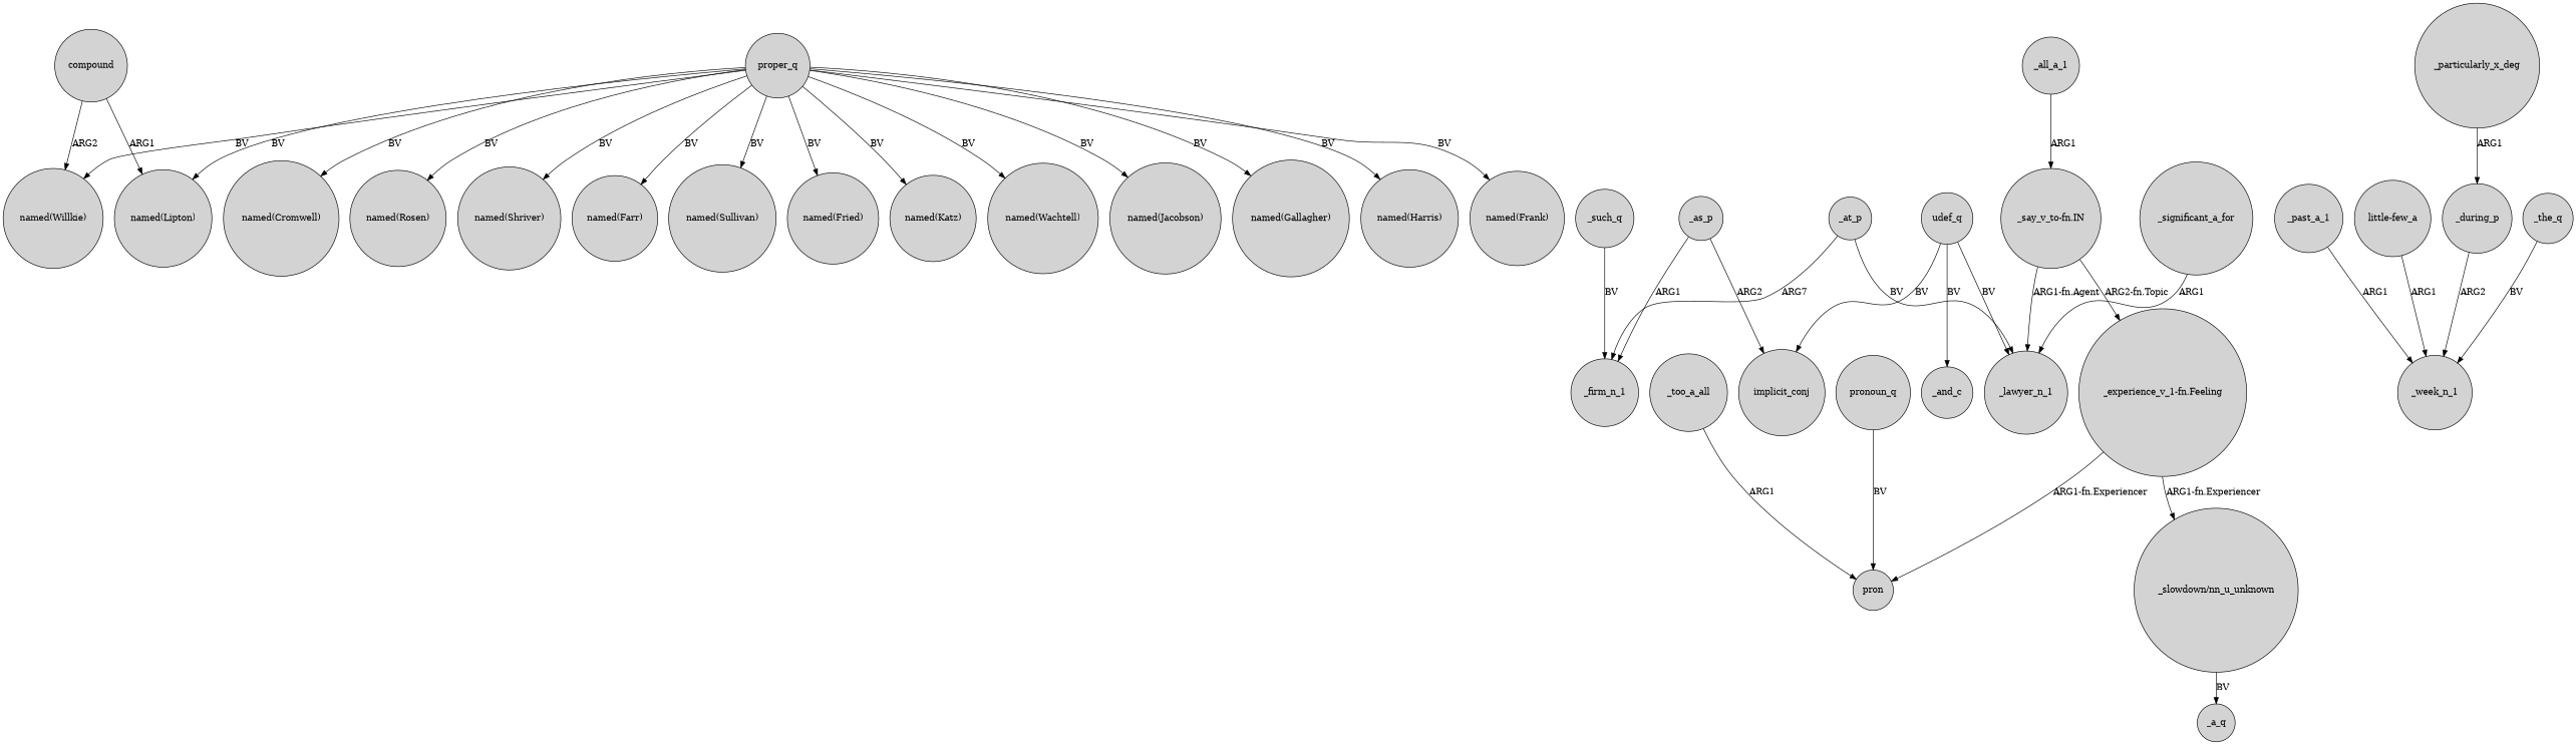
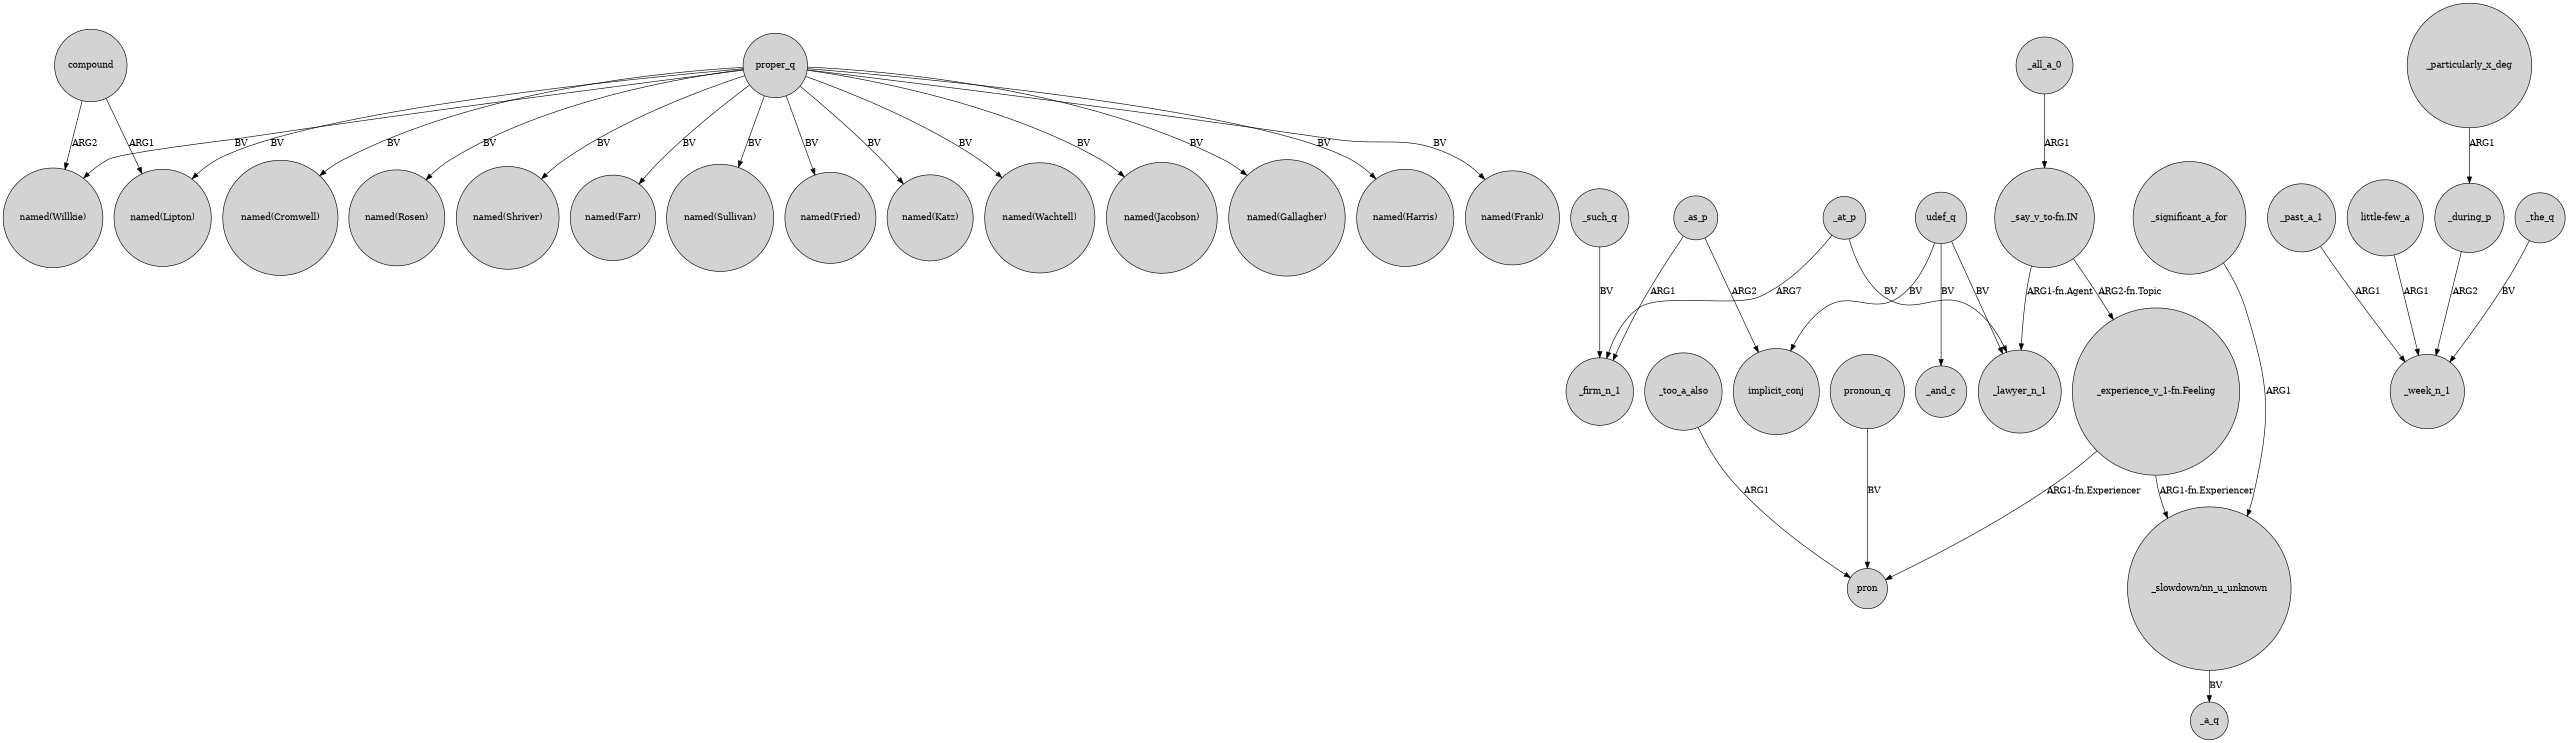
  digraph {
    node [shape=circle style=filled]
    proper_q
    "named(Willkie)"
    "named(Cromwell)"
    "named(Lipton)"
    "named(Rosen)"
    "named(Shriver)"
    "named(Farr)"
    "named(Sullivan)"
    "named(Fried)"
    "named(Katz)"
    "named(Wachtell)"
    "named(Jacobson)"
    "named(Gallagher)"
    "named(Harris)"
    "named(Frank)"
    _such_q
    _firm_n_1
    _past_a_1
    _week_n_1
    "_say_v_to-fn.IN"
    _lawyer_n_1
    "_experience_v_1-fn.Feeling"
    pron
    "_slowdown/nn_u_unknown"
    "little-few_a"
    compound
    _a_q
    _at_p
    udef_q
    implicit_conj
    _and_c
-   _all_a_1
-   _too_a_also [label=_too_a_all]
+   _all_a_1 [label=_all_a_0]
+   _too_a_also
    pronoun_q
    _particularly_x_deg
    _during_p
    _the_q
    _as_p
    _significant_a_for
    proper_q -> "named(Willkie)" [label=BV]
    proper_q -> "named(Cromwell)" [label=BV]
    proper_q -> "named(Lipton)" [label=BV]
    proper_q -> "named(Rosen)" [label=BV]
    proper_q -> "named(Shriver)" [label=BV]
    proper_q -> "named(Farr)" [label=BV]
    proper_q -> "named(Sullivan)" [label=BV]
    proper_q -> "named(Fried)" [label=BV]
    proper_q -> "named(Katz)" [label=BV]
    proper_q -> "named(Wachtell)" [label=BV]
    proper_q -> "named(Jacobson)" [label=BV]
    proper_q -> "named(Gallagher)" [label=BV]
    proper_q -> "named(Harris)" [label=BV]
    proper_q -> "named(Frank)" [label=BV]
    _such_q -> _firm_n_1 [label=BV]
    _past_a_1 -> _week_n_1 [label=ARG1]
    "_say_v_to-fn.IN" -> _lawyer_n_1 [label="ARG1-fn.Agent"]
    "_say_v_to-fn.IN" -> "_experience_v_1-fn.Feeling" [label="ARG2-fn.Topic"]
    "_experience_v_1-fn.Feeling" -> pron [label="ARG1-fn.Experiencer"]
    "_experience_v_1-fn.Feeling" -> "_slowdown/nn_u_unknown" [label="ARG1-fn.Experiencer"]
    "_slowdown/nn_u_unknown" -> _a_q [label=BV]
    "little-few_a" -> _week_n_1 [label=ARG1]
    compound -> "named(Willkie)" [label=ARG2]
    compound -> "named(Lipton)" [label=ARG1]
    _at_p -> _firm_n_1 [label=ARG7]
    _at_p -> _lawyer_n_1 [label=BV]
    udef_q -> _lawyer_n_1 [label=BV]
    udef_q -> implicit_conj [label=BV]
    udef_q -> _and_c [label=BV]
    _all_a_1 -> "_say_v_to-fn.IN" [label=ARG1]
    _too_a_also -> pron [label=ARG1]
    pronoun_q -> pron [label=BV]
    _particularly_x_deg -> _during_p [label=ARG1]
    _during_p -> _week_n_1 [label=ARG2]
    _the_q -> _week_n_1 [label=BV]
    _as_p -> _firm_n_1 [label=ARG1]
    _as_p -> implicit_conj [label=ARG2]
-   _significant_a_for -> _lawyer_n_1 [label=ARG1]
+   _significant_a_for -> "_slowdown/nn_u_unknown" [label=ARG1]
  }
